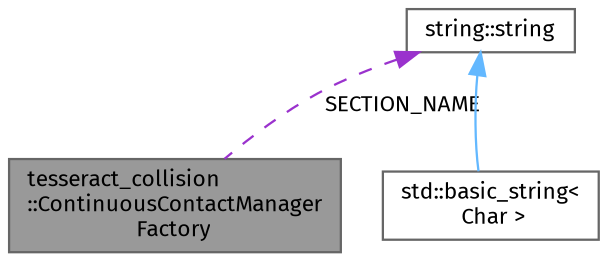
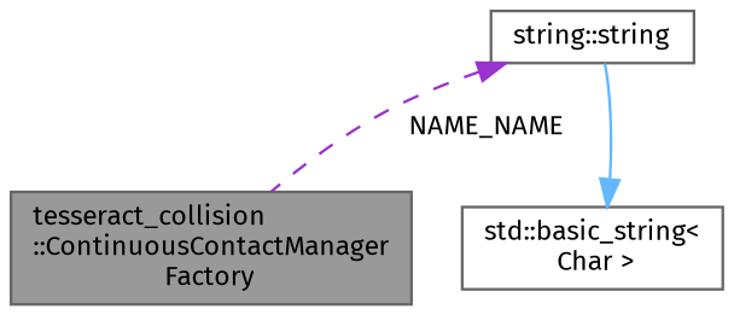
  digraph {
    fontname="Fira Sans"
    node [color=gray40 fillcolor=white fontname="Fira Sans" fontsize=10 shape=box style=filled]
    edge [dir=back fontname="Fira Sans" fontsize=10 labelfontname=Helvetica labelfontsize=10]
    n1 [fillcolor=grey60 fontcolor=black height=0.2 label="tesseract_collision\l::ContinuousContactManager\lFactory" width=0.4]
    n2 [height=0.2 label="string::string" width=0.4]
    n3 [height=0.2 label="std::basic_string\<\l Char \>" width=0.4]
-   n2 -> n1 [color=darkorchid3 label=" SECTION_NAME" style=dashed]
-   n2 -> n3 [color=steelblue1 style=solid]
+   n2 -> n1 [color=darkorchid3 label=" NAME_NAME" style=dashed]
+   n3 -> n2 [color=steelblue1 style=solid]
  }
